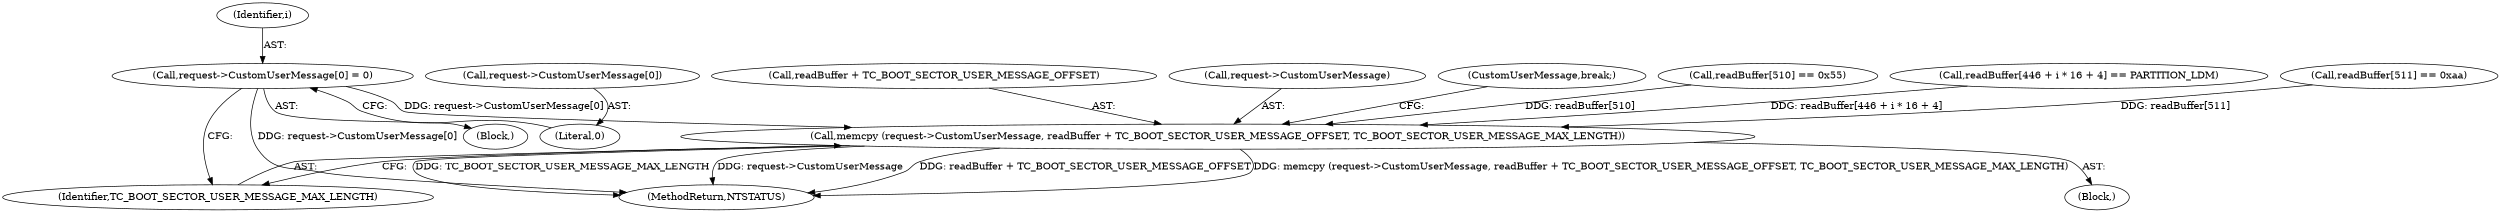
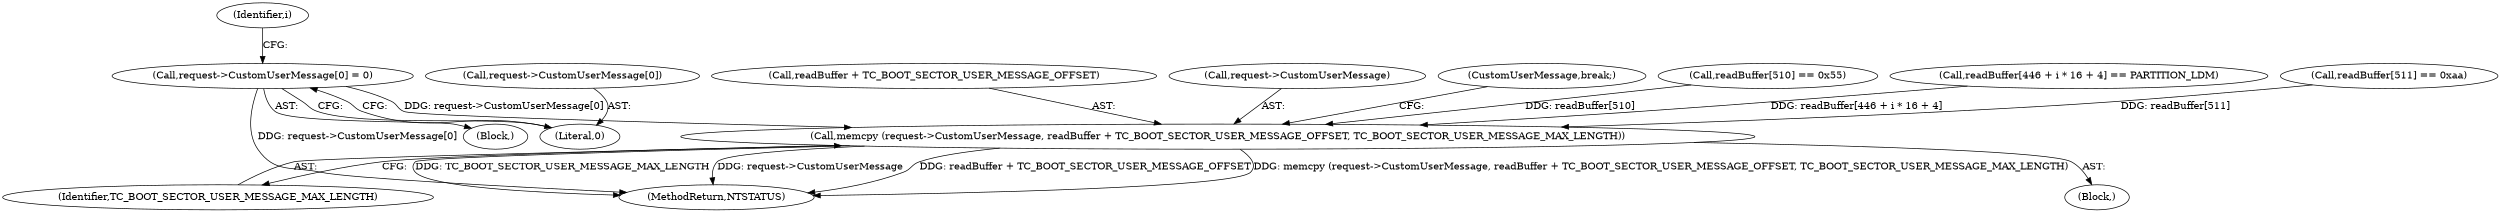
  digraph {
    n1 [label="(Call,request->CustomUserMessage[0] = 0)"]
    n2 [label="(Call,memcpy (request->CustomUserMessage, readBuffer + TC_BOOT_SECTOR_USER_MESSAGE_OFFSET, TC_BOOT_SECTOR_USER_MESSAGE_MAX_LENGTH))"]
    n3 [label="(MethodReturn,NTSTATUS)"]
    n4 [label="(Block,)"]
    n5 [label="(Literal,0)"]
    n6 [label="(Identifier,TC_BOOT_SECTOR_USER_MESSAGE_MAX_LENGTH)"]
    n7 [label="(Block,)"]
    n8 [label="(Call,request->CustomUserMessage[0])"]
    n9 [label="(Identifier,i)"]
    n10 [label="(Call,readBuffer + TC_BOOT_SECTOR_USER_MESSAGE_OFFSET)"]
    n11 [label="(Call,request->CustomUserMessage)"]
    n12 [label="(CustomUserMessage,break;)"]
    n13 [label="(Call,readBuffer[510] == 0x55)"]
    n14 [label="(Call,readBuffer[446 + i * 16 + 4] == PARTITION_LDM)"]
    n15 [label="(Call,readBuffer[511] == 0xaa)"]
    n1 -> n2 [label="DDG: request->CustomUserMessage[0]"]
    n1 -> n3 [label="DDG: request->CustomUserMessage[0]"]
    n1 -> n4 [label="AST: "]
-   n1 -> n6 [label="CFG: "]
+   n1 -> n5 [label="CFG: "]
    n2 -> n3 [label="DDG: request->CustomUserMessage"]
    n2 -> n3 [label="DDG: readBuffer + TC_BOOT_SECTOR_USER_MESSAGE_OFFSET"]
    n2 -> n3 [label="DDG: memcpy (request->CustomUserMessage, readBuffer + TC_BOOT_SECTOR_USER_MESSAGE_OFFSET, TC_BOOT_SECTOR_USER_MESSAGE_MAX_LENGTH)"]
    n2 -> n3 [label="DDG: TC_BOOT_SECTOR_USER_MESSAGE_MAX_LENGTH"]
    n2 -> n6 [label="CFG: "]
    n2 -> n7 [label="AST: "]
    n5 -> n1 [label="CFG: "]
    n6 -> n2 [label="AST: "]
    n8 -> n5 [label="AST: "]
-   n9 -> n1 [label="AST: "]
+   n9 -> n1 [label="CFG: "]
    n10 -> n2 [label="AST: "]
    n11 -> n2 [label="AST: "]
    n12 -> n2 [label="CFG: "]
    n13 -> n2 [label="DDG: readBuffer[510]"]
    n14 -> n2 [label="DDG: readBuffer[446 + i * 16 + 4]"]
    n15 -> n2 [label="DDG: readBuffer[511]"]
  }
